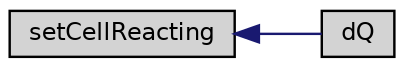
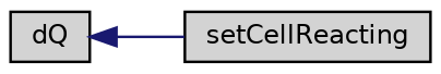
  digraph {
    rankdir=LR
    node [color=black fillcolor=lightgrey fontname=Helvetica fontsize=10 shape=record style=filled]
    n1 [fontcolor=black height=0.2 label=setCellReacting width=0.4]
    n2 [height=0.2 label=dQ width=0.4]
-   n1 -> n2 [color=midnightblue dir=back fontname=Helvetica fontsize=10 labelfontname=Helvetica labelfontsize=10 style=solid]
+   n2 -> n1 [color=midnightblue dir=back fontname=Helvetica fontsize=10 labelfontname=Helvetica labelfontsize=10 style=solid]
  }
